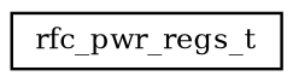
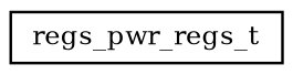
  digraph {
    rankdir=LR
    fontname="DejaVu Serif"
-   n1 [color=black fillcolor=white fontname="DejaVu Serif" fontsize=10 height=0.2 label=rfc_pwr_regs_t shape=record style=filled width=0.4]
+   n1 [color=black fillcolor=white fontname="DejaVu Serif" fontsize=10 height=0.2 label=regs_pwr_regs_t shape=record style=filled width=0.4]
  }
